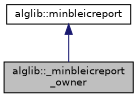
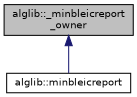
  digraph {
    node [color=black fontname=Helvetica fontsize=10 shape=record style=filled]
    n1 [fillcolor=grey75 fontcolor=black height=0.2 label="alglib::_minbleicreport\l_owner" width=0.4]
    n2 [fillcolor=white height=0.2 label="alglib::minbleicreport" width=0.4]
-   n2 -> n1 [color=midnightblue dir=back fontname=Helvetica fontsize=10 labelfontname=Helvetica labelfontsize=10 style=solid]
+   n1 -> n2 [color=midnightblue dir=back fontname=Helvetica fontsize=10 labelfontname=Helvetica labelfontsize=10 style=solid]
  }
